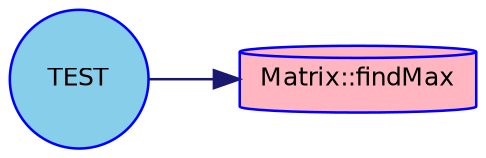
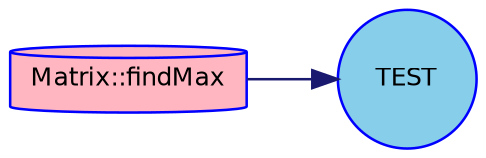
  digraph {
    rankdir=RL
    node [color=blue fontname=Helvetica fontsize=10 style=filled]
    n1 [fillcolor=lightpink fontcolor=black height=0.2 label="Matrix::findMax" shape=cylinder width=0.4]
    n2 [fillcolor=skyblue height=0.2 label=TEST shape=circle width=0.4]
-   n1 -> n2 [color=midnightblue dir=back fontname=Helvetica fontsize=10 labelfontname=Helvetica labelfontsize=10 style=solid]
+   n2 -> n1 [color=midnightblue dir=back fontname=Helvetica fontsize=10 labelfontname=Helvetica labelfontsize=10 style=solid]
  }
